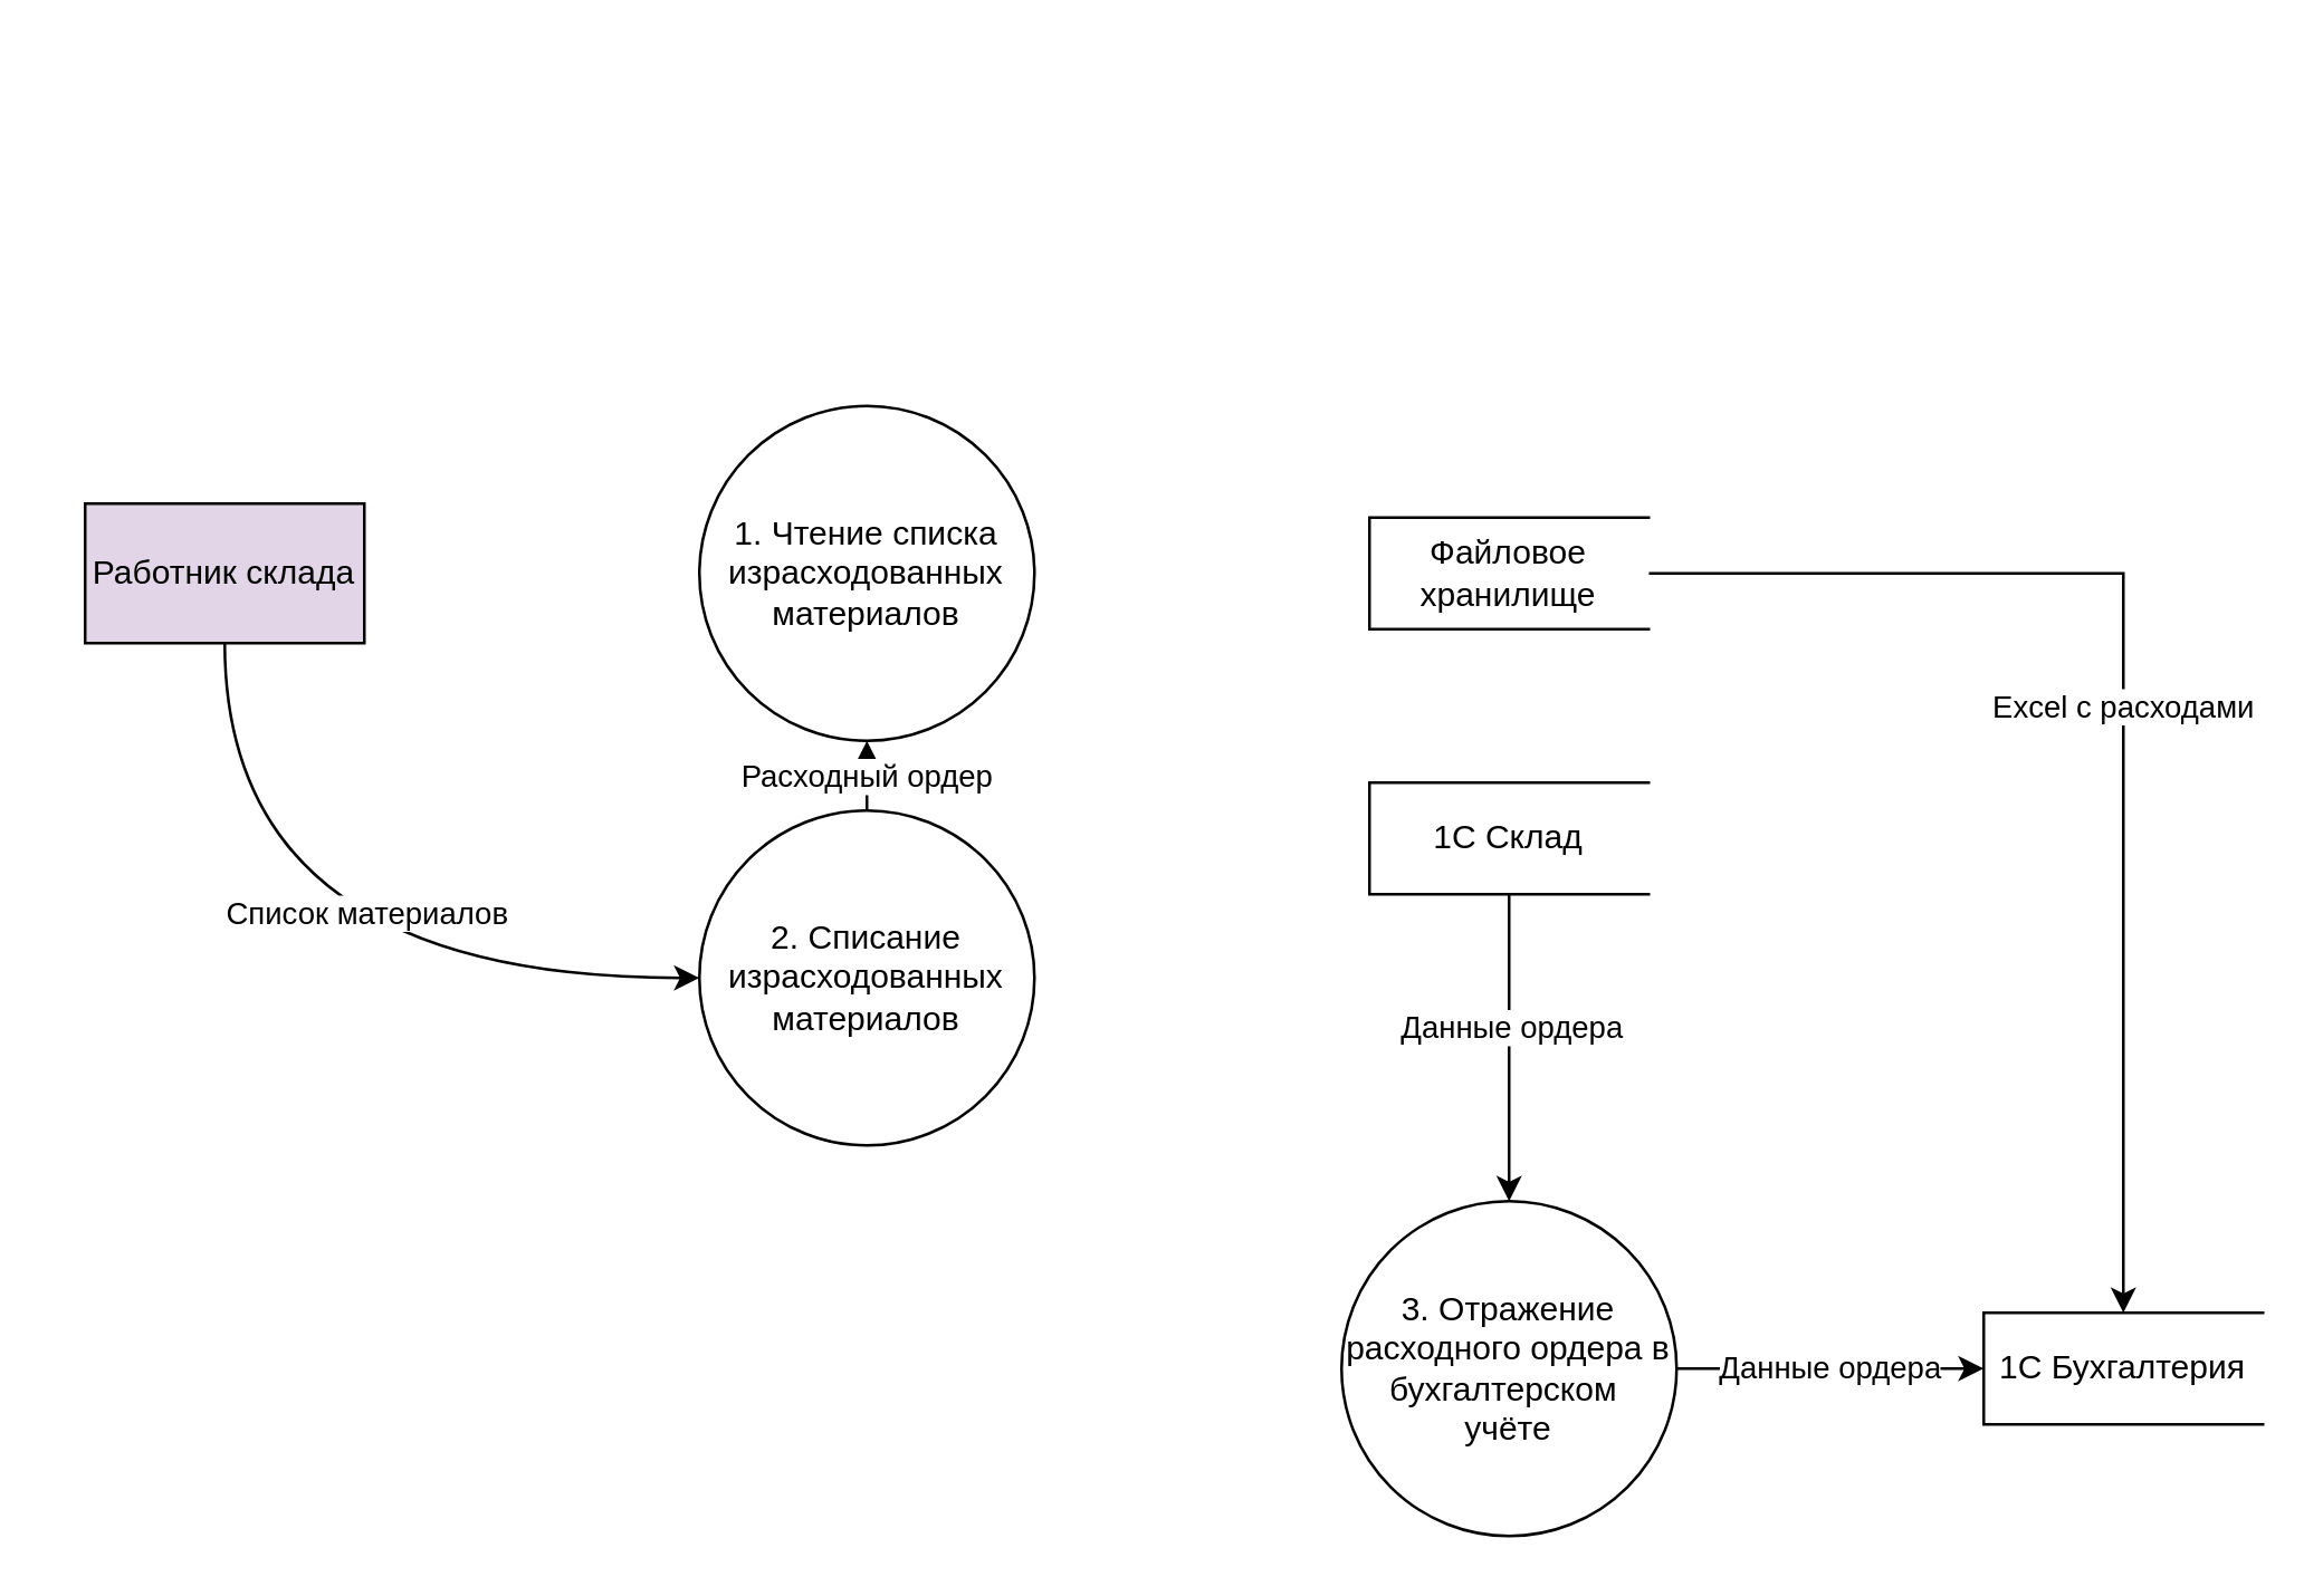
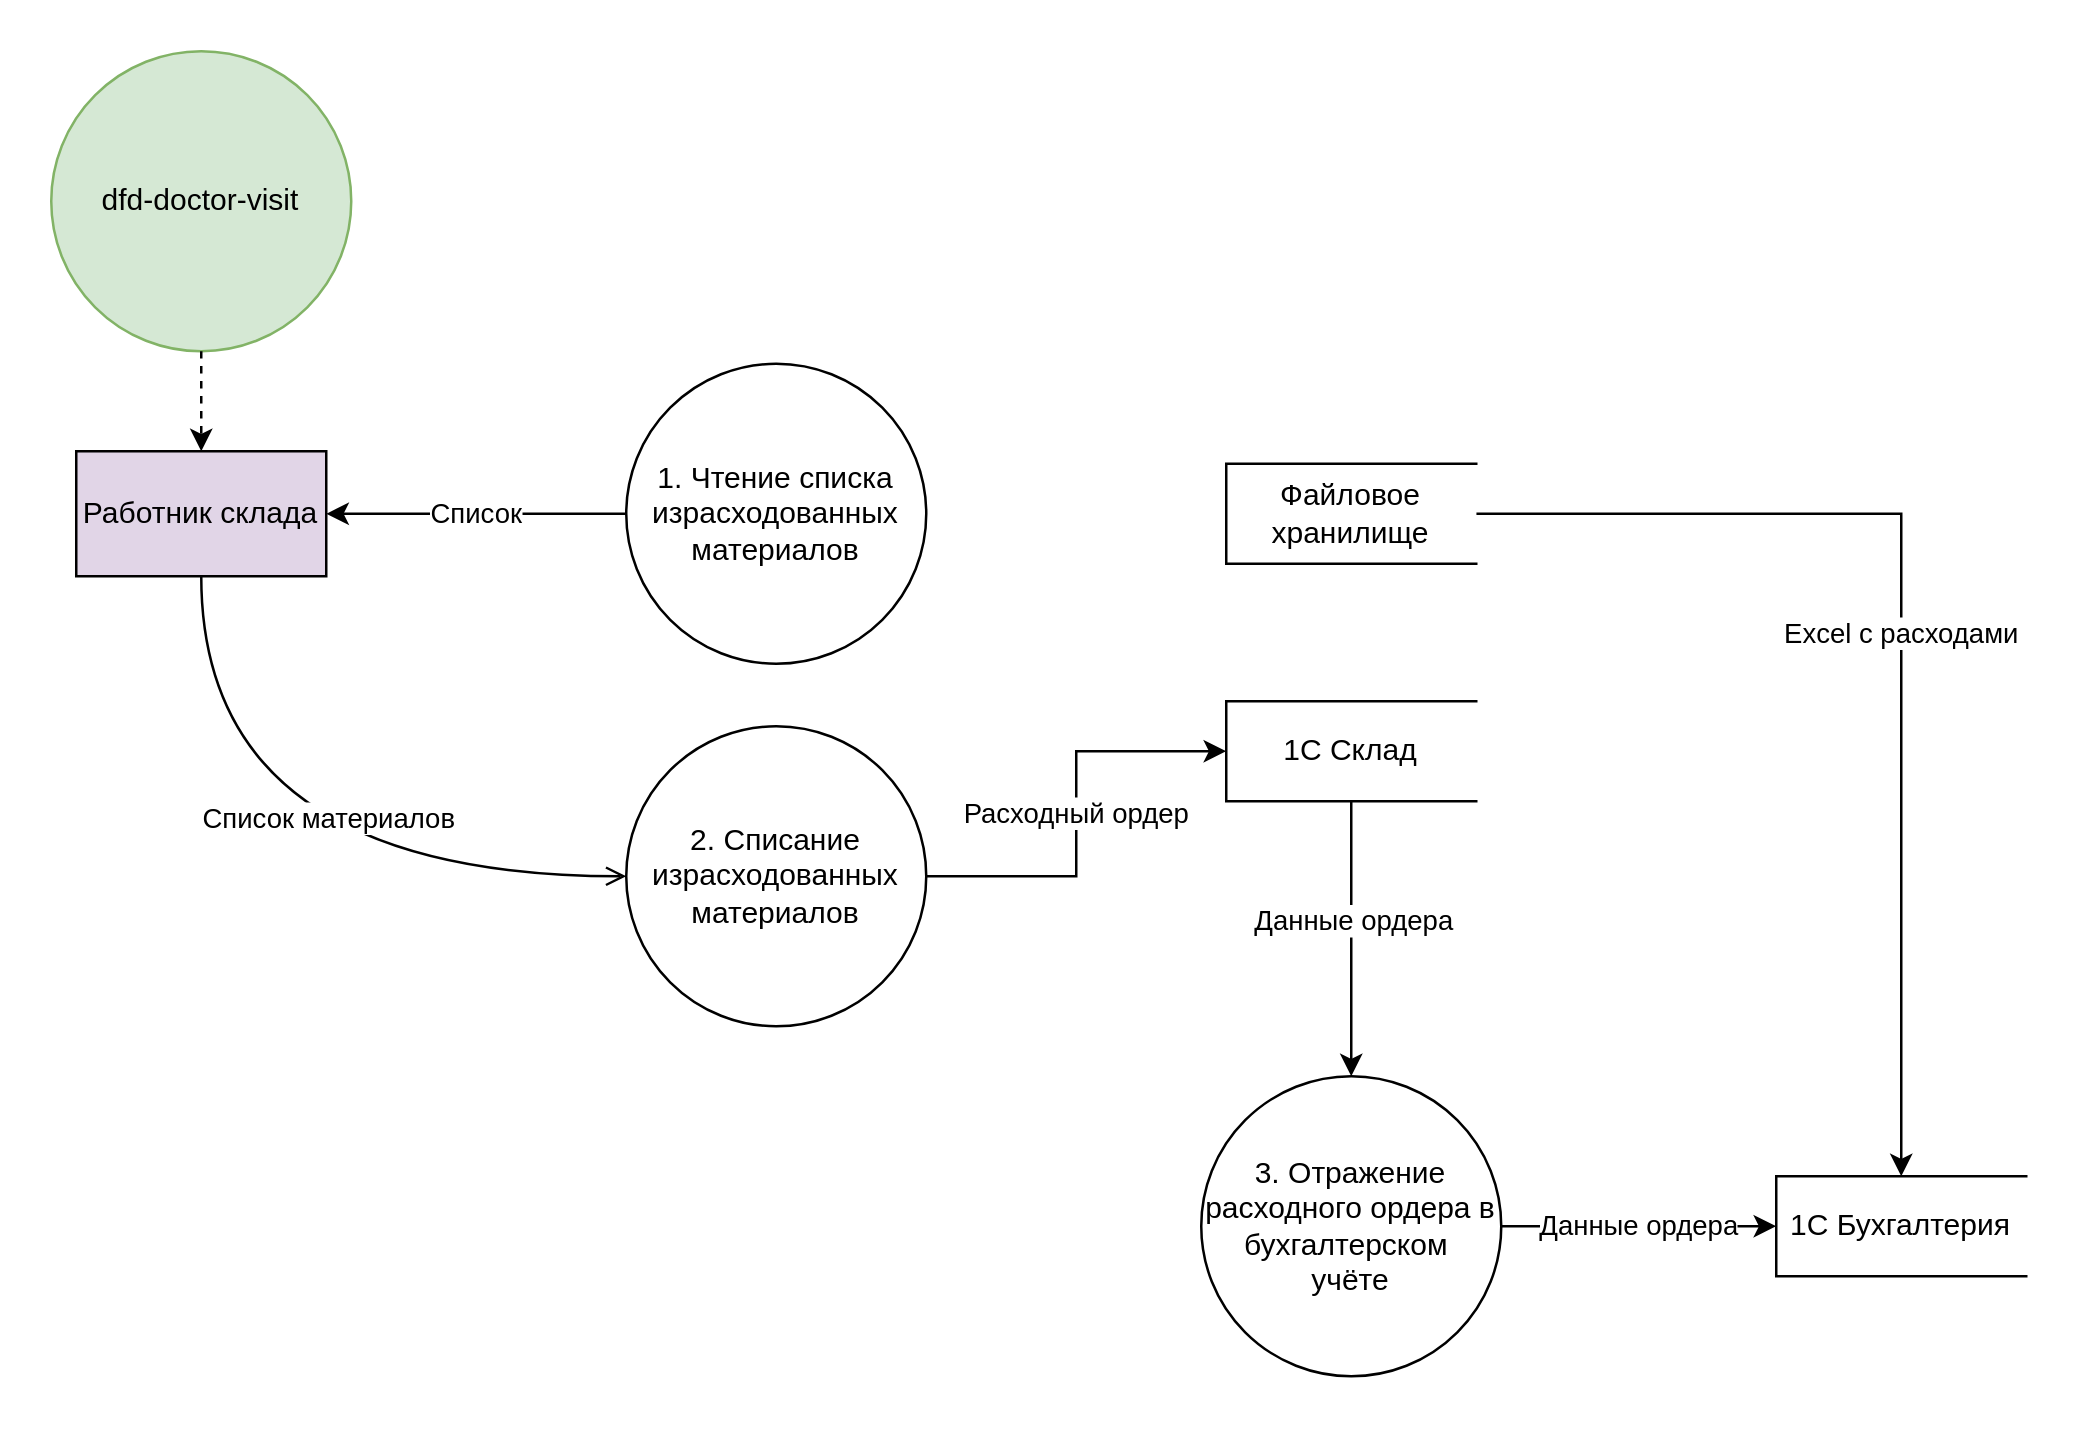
  <mxCell id="0" />
  <mxCell id="1" parent="0" />
- <mxCell id="5" style="edgeStyle=orthogonalEdgeStyle;rounded=0;orthogonalLoop=1;jettySize=auto;html=1;curved=1;" edge="1" parent="1" source="7" target="12"><mxGeometry relative="1" as="geometry"><Array as="points"><mxPoint x="80" y="350" /></Array></mxGeometry></mxCell>
+ <mxCell id="2" value="dfd-doctor-visit" style="shape=ellipse;html=1;dashed=0;whiteSpace=wrap;perimeter=ellipsePerimeter;fillColor=#d5e8d4;strokeColor=#82b366;" vertex="1" parent="1"><mxGeometry x="20" y="20" width="120" height="120" as="geometry" /></mxCell>
+ <mxCell id="3" style="edgeStyle=orthogonalEdgeStyle;rounded=0;orthogonalLoop=1;jettySize=auto;html=1;dashed=1;curved=1;" edge="1" parent="1" source="2" target="7"><mxGeometry relative="1" as="geometry" /></mxCell>
+ <mxCell id="4" value="Список" style="edgeStyle=orthogonalEdgeStyle;rounded=0;orthogonalLoop=1;jettySize=auto;html=1;curved=1;" edge="1" parent="1" source="8" target="7"><mxGeometry relative="1" as="geometry" /></mxCell>
+ <mxCell id="5" style="edgeStyle=orthogonalEdgeStyle;rounded=0;orthogonalLoop=1;jettySize=auto;html=1;curved=1;endArrow=open;" edge="1" parent="1" source="7" target="12"><mxGeometry relative="1" as="geometry"><Array as="points"><mxPoint x="80" y="350" /></Array></mxGeometry></mxCell>
  <mxCell id="6" value="Список материалов" style="edgeLabel;html=1;align=center;verticalAlign=middle;resizable=0;points=[];" vertex="1" connectable="0" parent="5"><mxGeometry x="-0.24" relative="1" as="geometry"><mxPoint x="50" y="-14" as="offset" /></mxGeometry></mxCell>
  <mxCell id="7" value="Работник склада" style="html=1;dashed=0;whiteSpace=wrap;fillColor=#e1d5e7;" vertex="1" parent="1"><mxGeometry x="30" y="180" width="100" height="50" as="geometry" /></mxCell>
  <mxCell id="8" value="1. Чтение списка израсходованных материалов" style="shape=ellipse;html=1;dashed=0;whiteSpace=wrap;perimeter=ellipsePerimeter;gradientColor=none;" vertex="1" parent="1"><mxGeometry x="250" y="145" width="120" height="120" as="geometry" /></mxCell>
  <mxCell id="9" value="Excel с расходами" style="edgeStyle=orthogonalEdgeStyle;rounded=0;orthogonalLoop=1;jettySize=auto;html=1;" edge="1" parent="1" source="10" target="18"><mxGeometry relative="1" as="geometry" /></mxCell>
  <mxCell id="10" value="Файловое хранилище" style="html=1;dashed=0;whiteSpace=wrap;shape=partialRectangle;right=0;" vertex="1" parent="1"><mxGeometry x="490" y="185" width="100" height="40" as="geometry" /></mxCell>
- <mxCell id="11" value="Расходный ордер" style="edgeStyle=orthogonalEdgeStyle;rounded=0;orthogonalLoop=1;jettySize=auto;html=1;" edge="1" parent="1" source="12" target="8"><mxGeometry relative="1" as="geometry" /></mxCell>
+ <mxCell id="11" value="Расходный ордер" style="edgeStyle=orthogonalEdgeStyle;rounded=0;orthogonalLoop=1;jettySize=auto;html=1;entryX=0;entryY=0.5;entryDx=0;entryDy=0;" edge="1" parent="1" source="12" target="15"><mxGeometry relative="1" as="geometry" /></mxCell>
  <mxCell id="12" value="2. Списание израсходованных материалов" style="shape=ellipse;html=1;dashed=0;whiteSpace=wrap;perimeter=ellipsePerimeter;gradientColor=none;direction=south;" vertex="1" parent="1"><mxGeometry x="250" y="290" width="120" height="120" as="geometry" /></mxCell>
  <mxCell id="13" style="edgeStyle=orthogonalEdgeStyle;rounded=0;orthogonalLoop=1;jettySize=auto;html=1;entryX=0;entryY=0.5;entryDx=0;entryDy=0;" edge="1" parent="1" source="15" target="17"><mxGeometry relative="1" as="geometry" /></mxCell>
  <mxCell id="14" value="Данные ордера" style="edgeLabel;html=1;align=center;verticalAlign=middle;resizable=0;points=[];" vertex="1" connectable="0" parent="13"><mxGeometry x="-0.32" y="5" relative="1" as="geometry"><mxPoint x="-5" y="10" as="offset" /></mxGeometry></mxCell>
  <mxCell id="15" value="1С Склад" style="html=1;dashed=0;whiteSpace=wrap;shape=partialRectangle;right=0;" vertex="1" parent="1"><mxGeometry x="490" y="280" width="100" height="40" as="geometry" /></mxCell>
  <mxCell id="16" value="Данные ордера" style="edgeStyle=orthogonalEdgeStyle;rounded=0;orthogonalLoop=1;jettySize=auto;html=1;" edge="1" parent="1" source="17" target="18"><mxGeometry relative="1" as="geometry" /></mxCell>
  <mxCell id="17" value="3. Отражение расходного ордера в бухгалтерском&amp;nbsp;&lt;div&gt;учёте&lt;/div&gt;" style="shape=ellipse;html=1;dashed=0;whiteSpace=wrap;perimeter=ellipsePerimeter;gradientColor=none;direction=south;" vertex="1" parent="1"><mxGeometry x="480" y="430" width="120" height="120" as="geometry" /></mxCell>
  <mxCell id="18" value="1С Бухгалтерия" style="html=1;dashed=0;whiteSpace=wrap;shape=partialRectangle;right=0;" vertex="1" parent="1"><mxGeometry x="710" y="470" width="100" height="40" as="geometry" /></mxCell>
